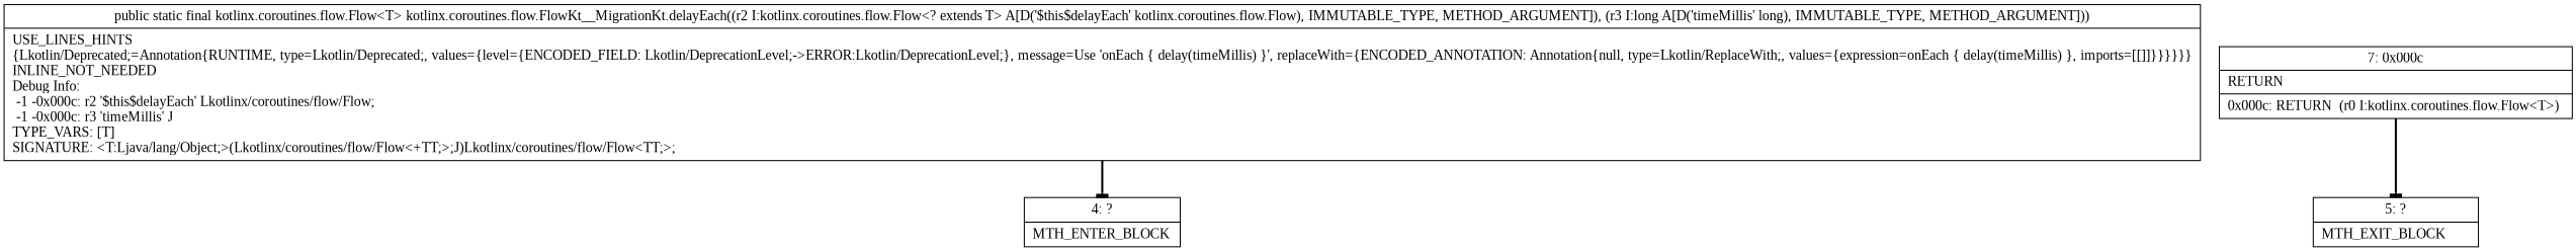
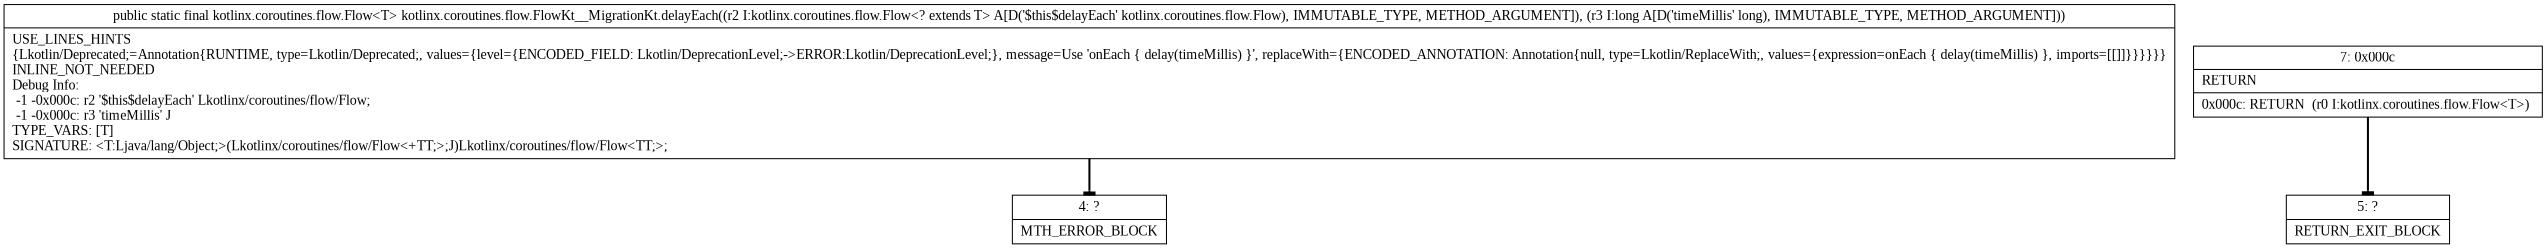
  digraph {
    fontname="Liberation Serif"
    node [fontname="Liberation Serif" shape=record]
    edge [arrowhead=tee fontname="Liberation Serif" style=bold]
-   n1 [label="{4\:\ ?|MTH_ENTER_BLOCK\l}"]
+   n1 [label="{4\:\ ?|MTH_ERROR_BLOCK\l}"]
    n2 [label="{7\:\ 0x000c|RETURN\l|0x000c: RETURN  (r0 I:kotlinx.coroutines.flow.Flow\<T\>) \l}"]
-   n3 [label="{5\:\ ?|MTH_EXIT_BLOCK\l}"]
+   n3 [label="{5\:\ ?|RETURN_EXIT_BLOCK\l}"]
    n4 [label="{public static final kotlinx.coroutines.flow.Flow\<T\> kotlinx.coroutines.flow.FlowKt__MigrationKt.delayEach((r2 I:kotlinx.coroutines.flow.Flow\<? extends T\> A[D('$this$delayEach' kotlinx.coroutines.flow.Flow), IMMUTABLE_TYPE, METHOD_ARGUMENT]), (r3 I:long A[D('timeMillis' long), IMMUTABLE_TYPE, METHOD_ARGUMENT]))  | USE_LINES_HINTS\l\{Lkotlin\/Deprecated;=Annotation\{RUNTIME, type=Lkotlin\/Deprecated;, values=\{level=\{ENCODED_FIELD: Lkotlin\/DeprecationLevel;\-\>ERROR:Lkotlin\/DeprecationLevel;\}, message=Use 'onEach \{ delay(timeMillis) \}', replaceWith=\{ENCODED_ANNOTATION: Annotation\{null, type=Lkotlin\/ReplaceWith;, values=\{expression=onEach \{ delay(timeMillis) \}, imports=[[]]\}\}\}\}\}\}\lINLINE_NOT_NEEDED\lDebug Info:\l  \-1 \-0x000c: r2 '$this$delayEach' Lkotlinx\/coroutines\/flow\/Flow;\l  \-1 \-0x000c: r3 'timeMillis' J\lTYPE_VARS: [T]\lSIGNATURE: \<T:Ljava\/lang\/Object;\>(Lkotlinx\/coroutines\/flow\/Flow\<+TT;\>;J)Lkotlinx\/coroutines\/flow\/Flow\<TT;\>;\l}"]
    n2 -> n3
    n4 -> n1
  }
